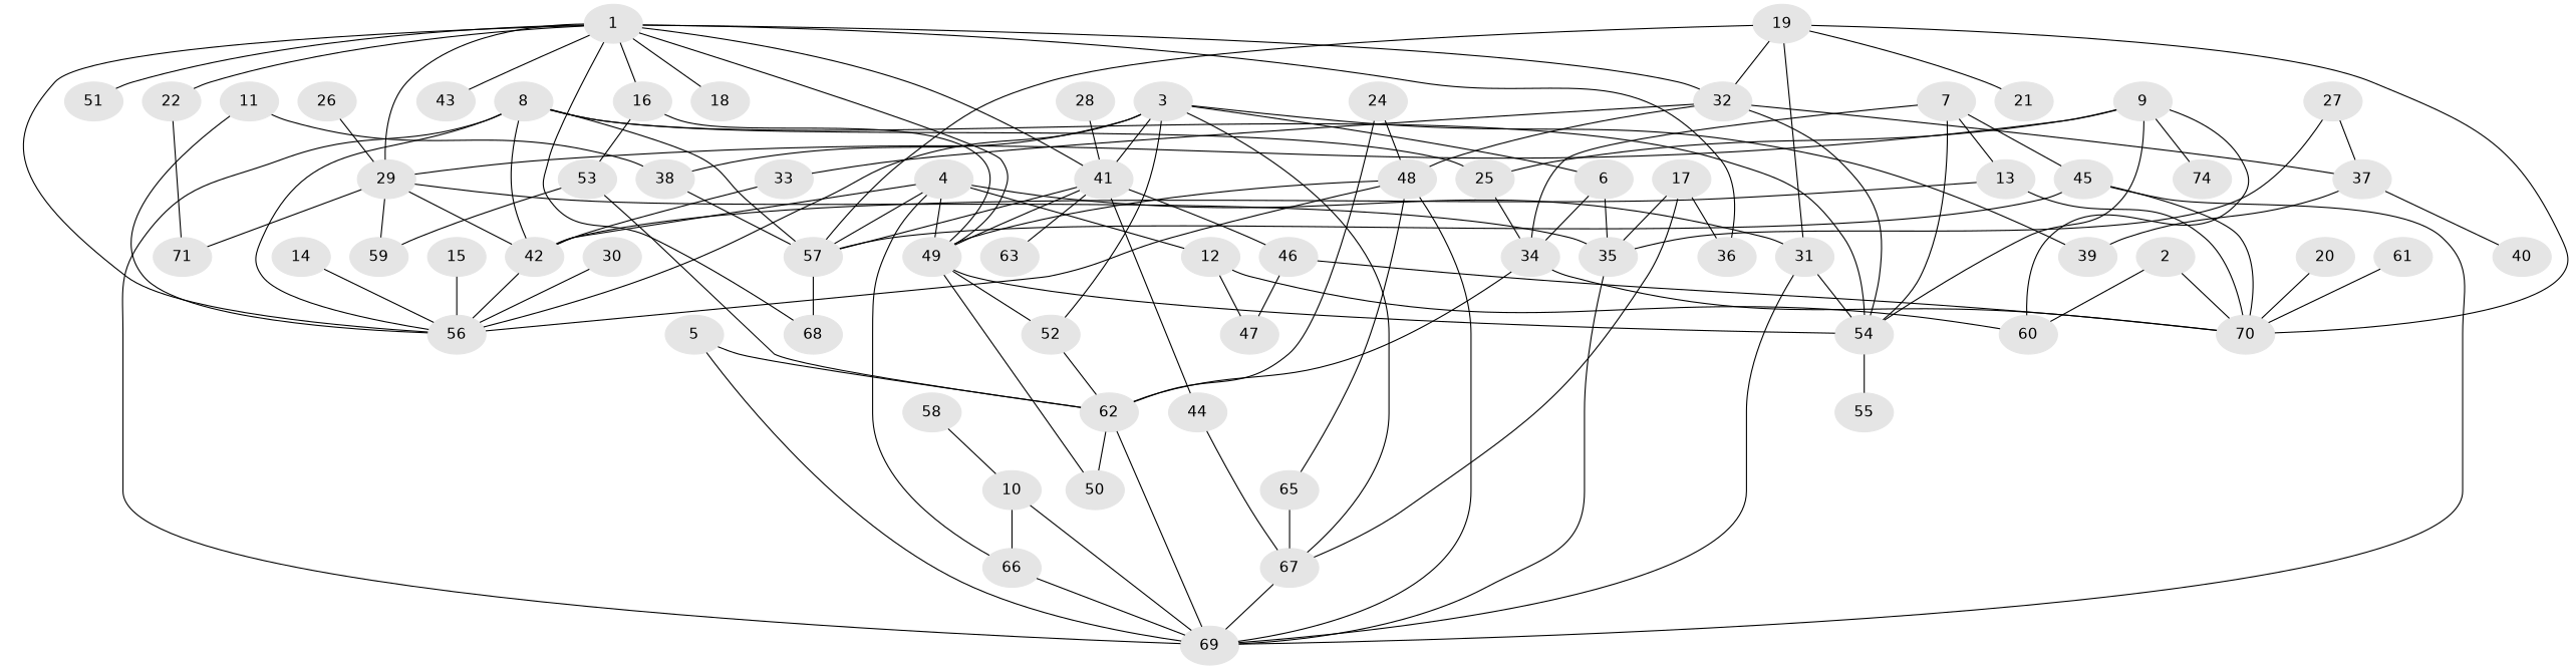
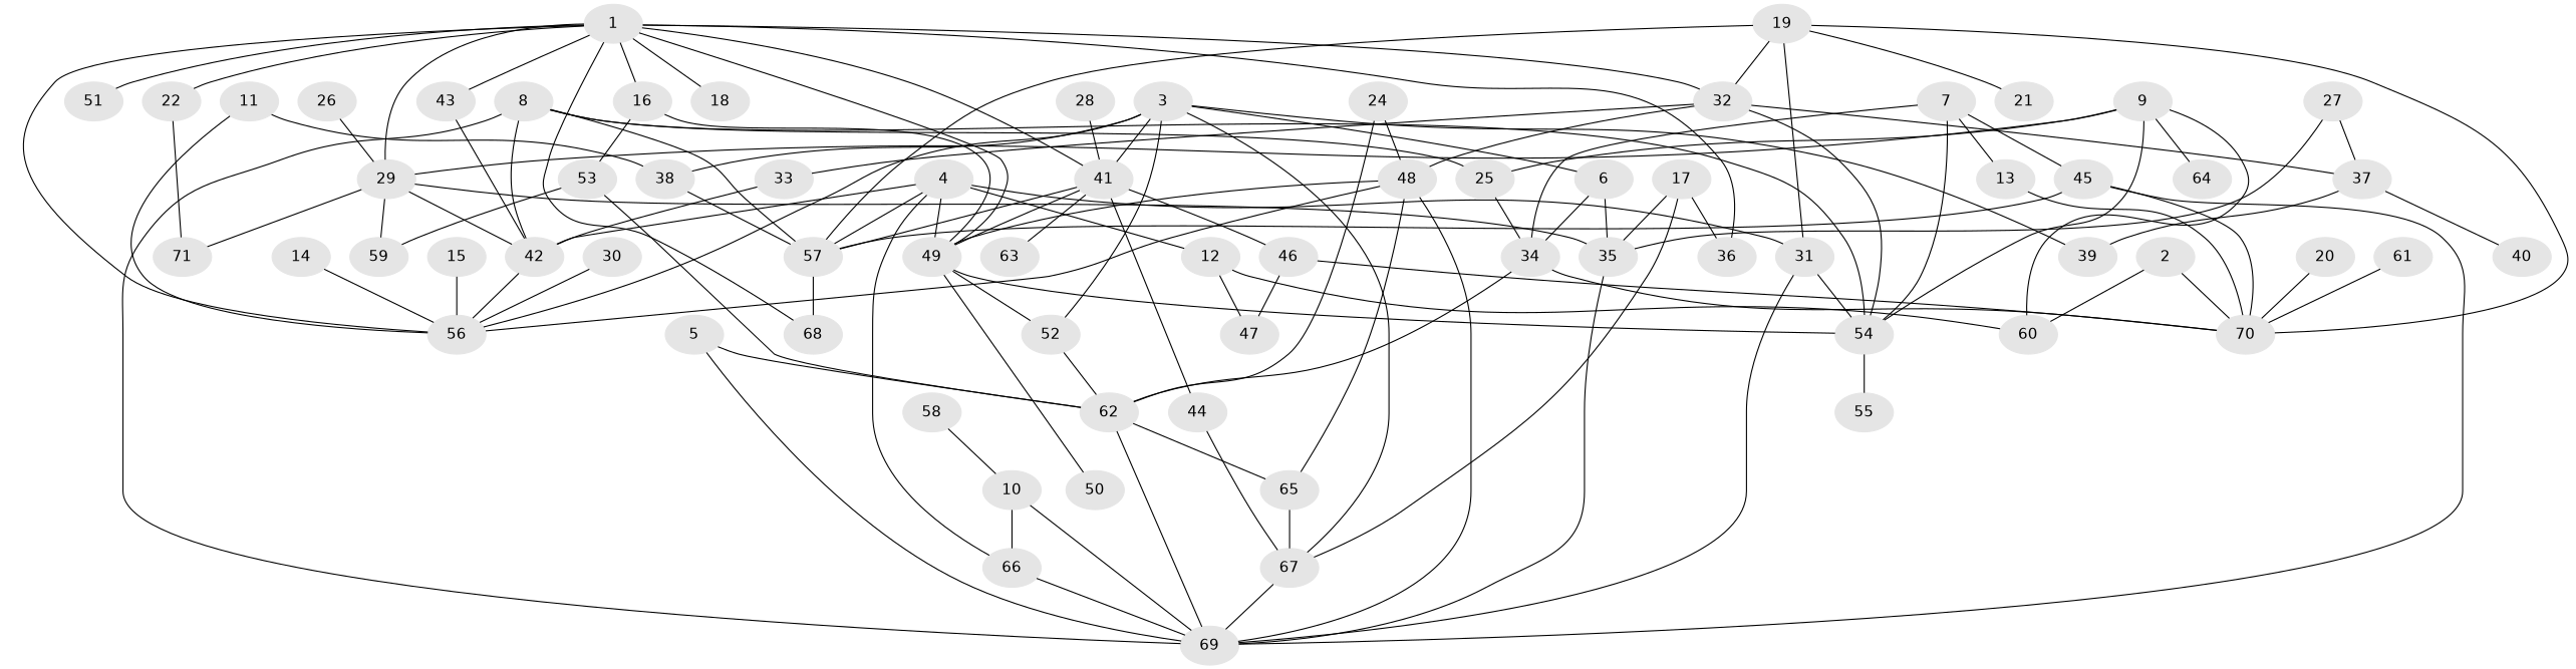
  graph {
    fontname="DejaVu Sans"
    node [color=gray90 fontname="DejaVu Sans" style=filled]
    edge [fontname="DejaVu Sans" weight=1.0]
    1
    16
    18
    22
    29
    32
    36
    41
    43
    49
    51
    56
    68
    53
    71
    42
    35
    59
    54
    48
    37
    33
    57
    44
    46
    63
    50
    52
    2
    60
    70
    3
    6
    38
    39
    67
    34
    69
    4
    12
    31
    66
    47
    5
    62
    65
    7
    13
    45
    55
    8
    25
    9
-   64 [label=74]
+   64
    10
    11
    14
    15
    17
    19
    21
    20
    24
    26
    27
    40
    28
    30
    58
    61
    1 -- 16
    1 -- 18
    1 -- 22
    1 -- 29
    1 -- 32
    1 -- 36
    1 -- 41
    1 -- 43
    1 -- 49
    1 -- 51
    1 -- 56
    1 -- 68
    16 -- 49
    16 -- 53
    22 -- 71
    29 -- 71
    29 -- 42
    29 -- 35
    29 -- 59
    32 -- 54
    32 -- 48
    32 -- 37
    32 -- 33
    41 -- 49
    41 -- 57
    41 -- 44
    41 -- 46
    41 -- 63
    49 -- 54
    49 -- 50
    49 -- 52
    53 -- 59
    53 -- 62
    42 -- 56
    35 -- 69
    54 -- 55
    48 -- 49
    48 -- 56
    48 -- 69
    48 -- 65
    37 -- 39
    37 -- 40
    33 -- 42
    57 -- 68
    44 -- 67
    46 -- 70
    46 -- 47
    52 -- 62
    2 -- 60
    2 -- 70
    3 -- 41 [weight=2.0]
    3 -- 56
    3 -- 52
    3 -- 6
    3 -- 38
    3 -- 39
    3 -- 67
    6 -- 35
    6 -- 34
    38 -- 57
    67 -- 69
    34 -- 70
    34 -- 62
    4 -- 49
    4 -- 42
    4 -- 57
    4 -- 12
    4 -- 31
    4 -- 66
    12 -- 60
    12 -- 47
    31 -- 54 [weight=2.0]
    31 -- 69
    66 -- 69
    5 -- 69
    5 -- 62
    62 -- 69
-   62 -- 50
+   62 -- 65
    65 -- 67
    7 -- 54
    7 -- 34
    7 -- 13
    7 -- 45
-   13 -- 42
+   43 -- 42
    13 -- 70
    45 -- 57
    45 -- 70
    45 -- 69
-   8 -- 56
    8 -- 42
    8 -- 54
    8 -- 57
    8 -- 69
    8 -- 25
    25 -- 34
    9 -- 29
    9 -- 54
    9 -- 60
    9 -- 25
    9 -- 64
    10 -- 69
    10 -- 66
    11 -- 56
    11 -- 38
    14 -- 56
    15 -- 56
    17 -- 36
    17 -- 35
    17 -- 67
    19 -- 32
    19 -- 57
    19 -- 70
    19 -- 31
    19 -- 21
    20 -- 70
    24 -- 48
    24 -- 62
    26 -- 29
    27 -- 35
    27 -- 37
    28 -- 41
    30 -- 56
    58 -- 10
    61 -- 70
  }
